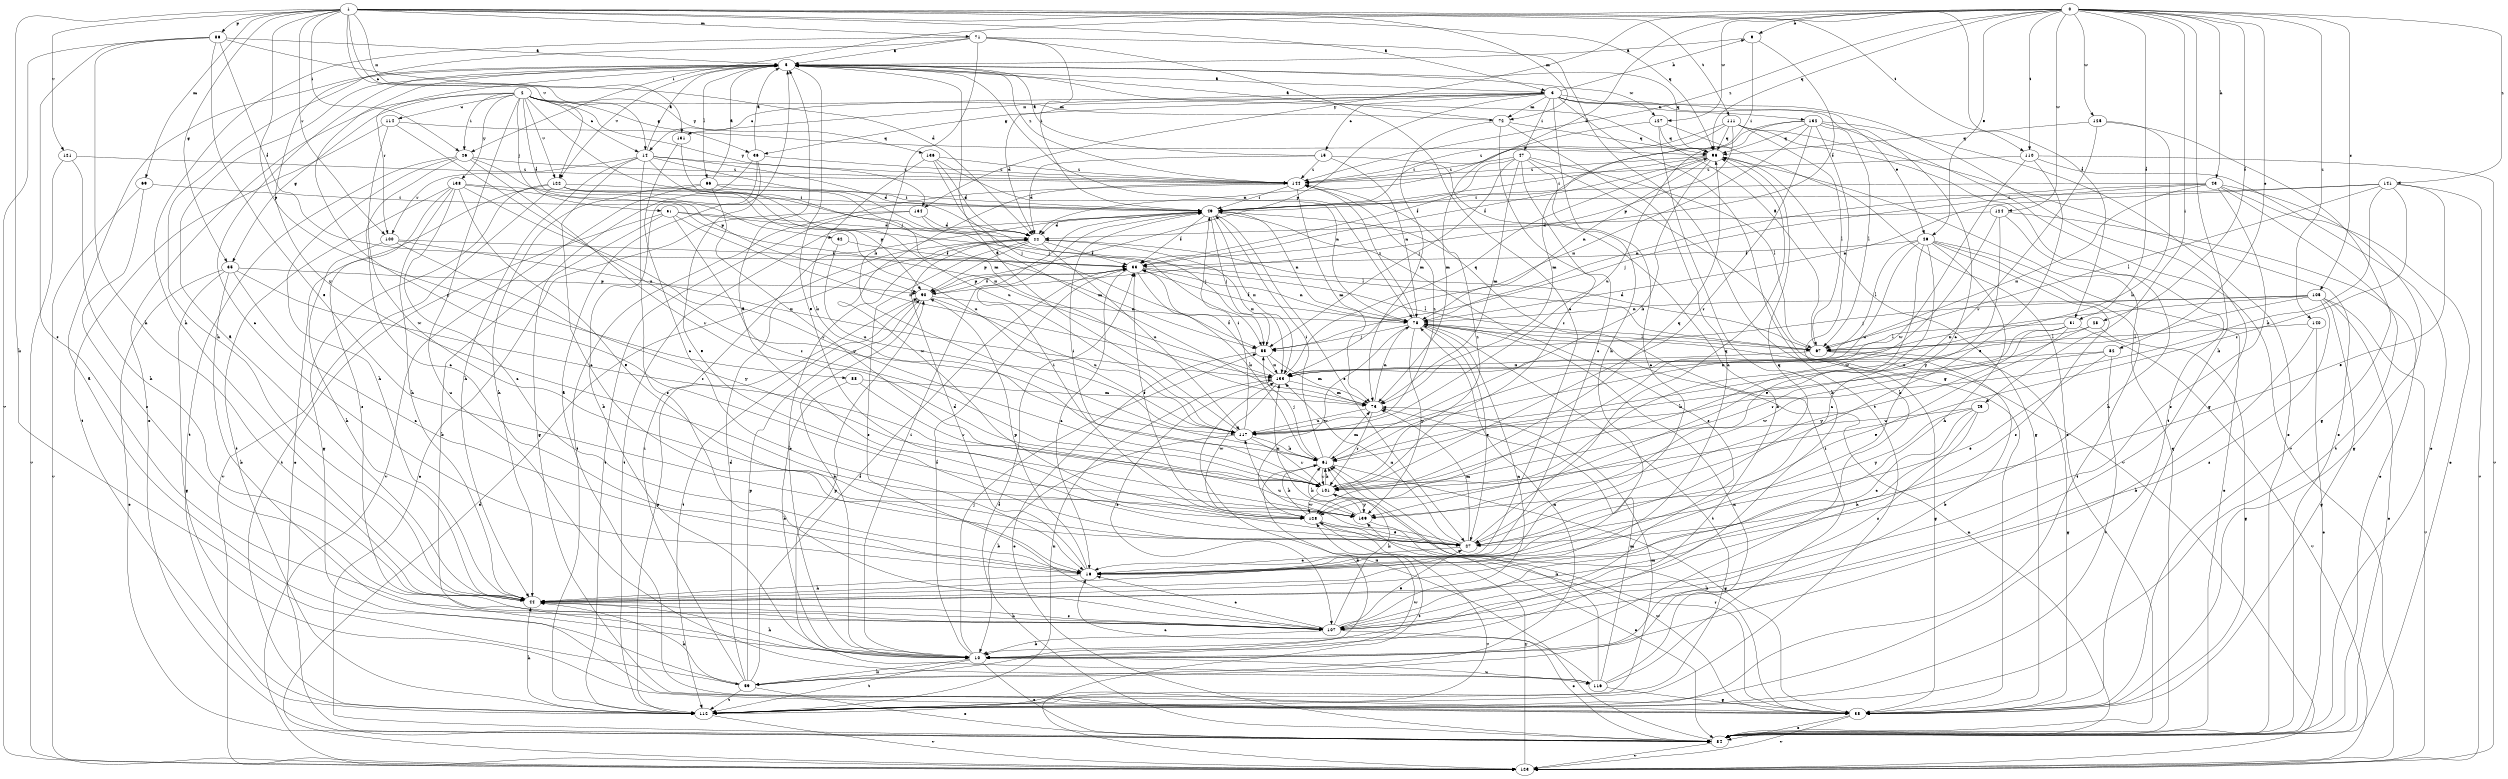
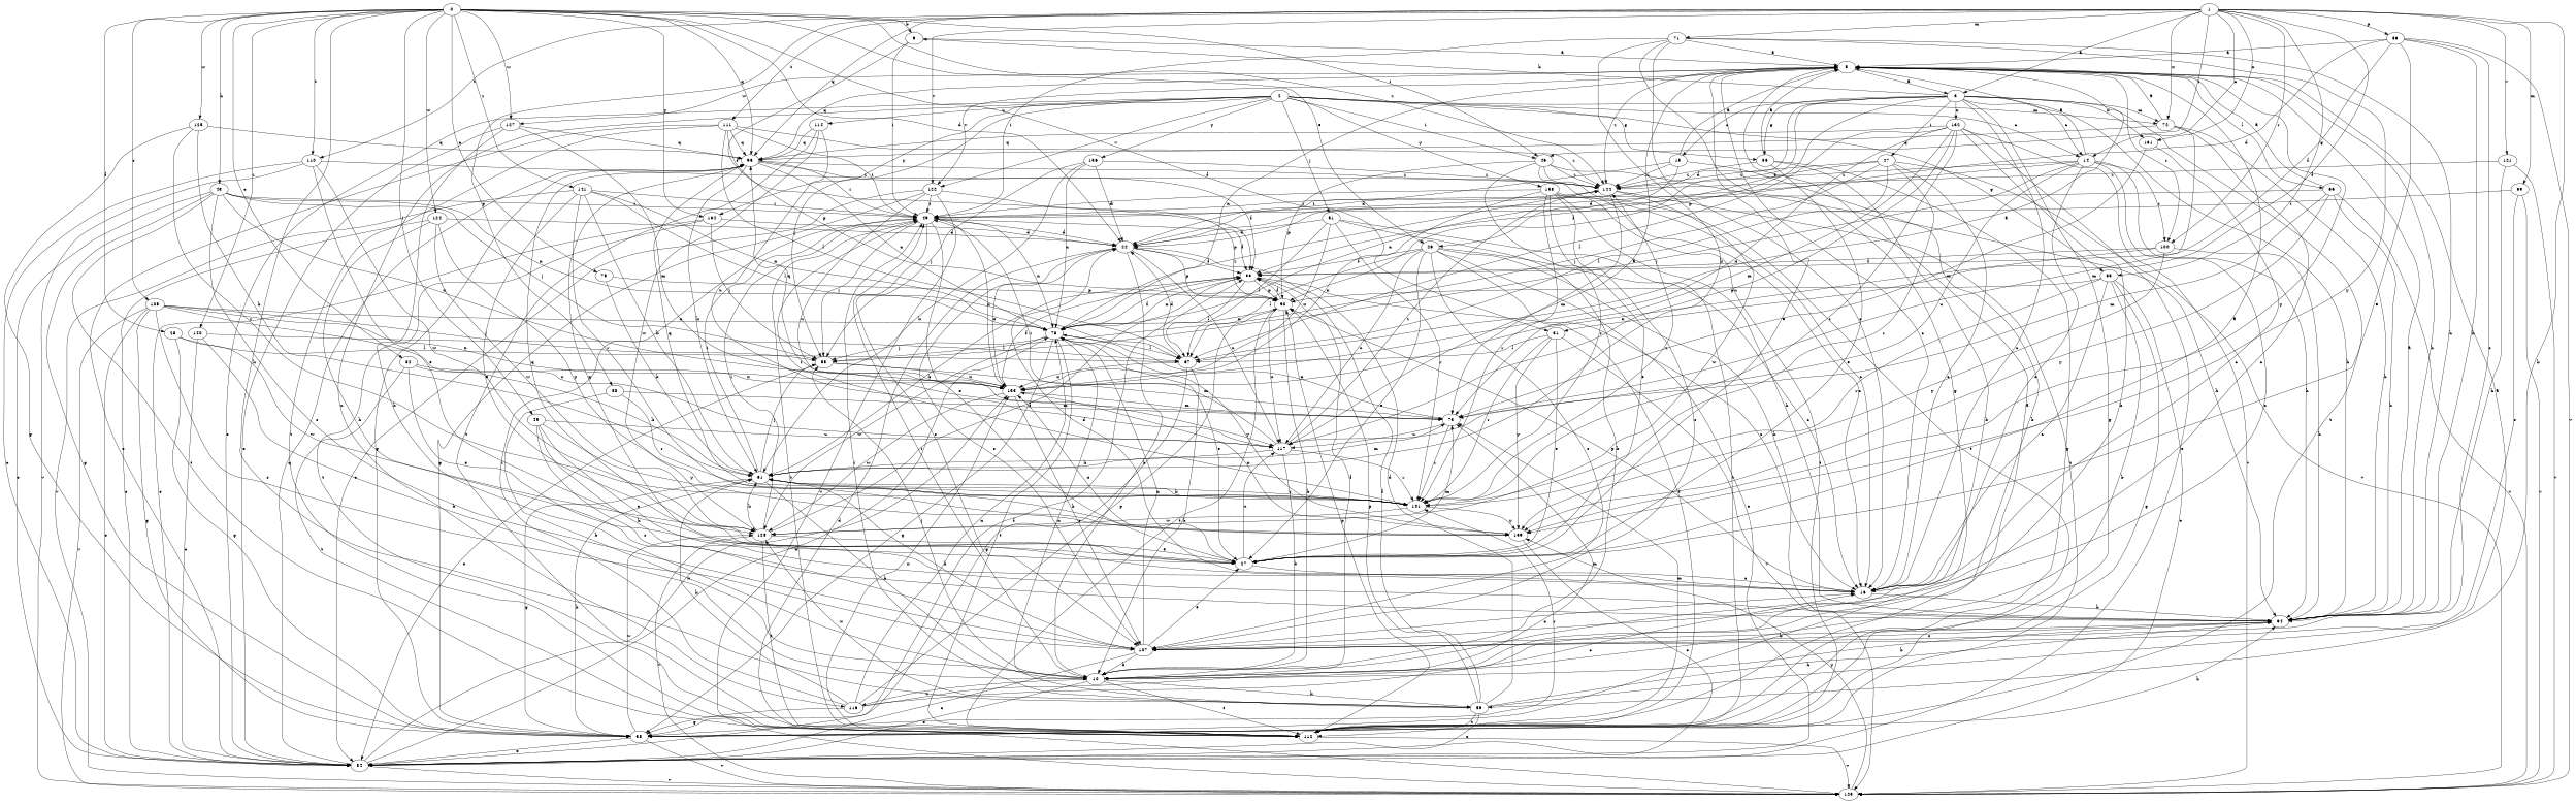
  strict digraph {
    0
    9
    22
    26
    28
    31
    43
    45
    46
    59
+   75
    82
    96
    105
    110
    124
    125
    127
    134
    140
    141
    144
    5
    33
    49
    90
    10
    107
    117
    133
    84
    16
-   44
+   44 [label=94]
    112
    27
    67
    38
    128
    139
    101
    123
    55
    78
    61
    73
    1
    3
    14
    35
    69
    71
    72
    86
    88
    100
    111
    121
    122
    131
    36
    15
    47
    132
    2
-   32
    51
    114
    116
    136
    138
    66
    0 -> 9 [label=b]
    0 -> 22 [label=d]
    0 -> 26 [label=e]
    0 -> 28 [label=f]
    0 -> 31 [label=f]
    0 -> 43 [label=h]
    0 -> 45 [label=i]
    0 -> 46 [label=i]
    0 -> 59 [label=k]
+   0 -> 75 [label=n]
    0 -> 82 [label=o]
    0 -> 96 [label=q]
    0 -> 105 [label=s]
    0 -> 110 [label=t]
    0 -> 124 [label=w]
    0 -> 125 [label=w]
    0 -> 127 [label=w]
    0 -> 134 [label=y]
    0 -> 140 [label=z]
    0 -> 141 [label=z]
    0 -> 144 [label=z]
    9 -> 5 [label=a]
    9 -> 33 [label=f]
    9 -> 49 [label=i]
    22 -> 33 [label=f]
    22 -> 90 [label=p]
    22 -> 10 [label=b]
    22 -> 107 [label=s]
    22 -> 117 [label=u]
    22 -> 133 [label=x]
    26 -> 33 [label=f]
    26 -> 107 [label=s]
    26 -> 117 [label=u]
    26 -> 84 [label=o]
    26 -> 16 [label=c]
    26 -> 44 [label=h]
    26 -> 112 [label=t]
    26 -> 27 [label=e]
    26 -> 67 [label=l]
    28 -> 67 [label=l]
    28 -> 38 [label=g]
    28 -> 128 [label=w]
    31 -> 27 [label=e]
    31 -> 67 [label=l]
    31 -> 139 [label=y]
    31 -> 101 [label=r]
    31 -> 123 [label=v]
    43 -> 49 [label=i]
    43 -> 107 [label=s]
    43 -> 133 [label=x]
    43 -> 84 [label=o]
    43 -> 112 [label=t]
    43 -> 38 [label=g]
    43 -> 55 [label=j]
    43 -> 78 [label=n]
    45 -> 107 [label=s]
    45 -> 117 [label=u]
    45 -> 16 [label=c]
    45 -> 44 [label=h]
    45 -> 139 [label=y]
    46 -> 144 [label=z]
    46 -> 90 [label=p]
    46 -> 16 [label=c]
    46 -> 44 [label=h]
    46 -> 112 [label=t]
    46 -> 101 [label=r]
    59 -> 22 [label=d]
    59 -> 5 [label=a]
    59 -> 33 [label=f]
    59 -> 49 [label=i]
    59 -> 90 [label=p]
    59 -> 84 [label=o]
    59 -> 44 [label=h]
    59 -> 112 [label=t]
    59 -> 128 [label=w]
    59 -> 78 [label=n]
+   75 -> 90 [label=p]
+   75 -> 61 [label=k]
    82 -> 133 [label=x]
    82 -> 112 [label=t]
    82 -> 27 [label=e]
    82 -> 61 [label=k]
    96 -> 144 [label=z]
    96 -> 33 [label=f]
    96 -> 49 [label=i]
    96 -> 38 [label=g]
    96 -> 78 [label=n]
    96 -> 61 [label=k]
    105 -> 107 [label=s]
    105 -> 117 [label=u]
    105 -> 133 [label=x]
    105 -> 84 [label=o]
    105 -> 38 [label=g]
    105 -> 123 [label=v]
    105 -> 55 [label=j]
    105 -> 78 [label=n]
    110 -> 144 [label=z]
    110 -> 84 [label=o]
    110 -> 27 [label=e]
    110 -> 128 [label=w]
    110 -> 123 [label=v]
    124 -> 22 [label=d]
    124 -> 84 [label=o]
    124 -> 44 [label=h]
    124 -> 128 [label=w]
    124 -> 139 [label=y]
    125 -> 96 [label=q]
    125 -> 38 [label=g]
    125 -> 101 [label=r]
    125 -> 61 [label=k]
    127 -> 96 [label=q]
    127 -> 10 [label=b]
    127 -> 84 [label=o]
    127 -> 73 [label=m]
    134 -> 22 [label=d]
    134 -> 84 [label=o]
    134 -> 112 [label=t]
    134 -> 55 [label=j]
    140 -> 10 [label=b]
    140 -> 84 [label=o]
    140 -> 67 [label=l]
    141 -> 49 [label=i]
    141 -> 27 [label=e]
    141 -> 67 [label=l]
    141 -> 101 [label=r]
    141 -> 123 [label=v]
    141 -> 78 [label=n]
    141 -> 61 [label=k]
    144 -> 49 [label=i]
    144 -> 112 [label=t]
    144 -> 128 [label=w]
    144 -> 73 [label=m]
    5 -> 96 [label=q]
    5 -> 127 [label=w]
    5 -> 144 [label=z]
    5 -> 16 [label=c]
    5 -> 44 [label=h]
    5 -> 27 [label=e]
    5 -> 139 [label=y]
    5 -> 78 [label=n]
    5 -> 3 [label=a]
    5 -> 100 [label=r]
    5 -> 122 [label=v]
    5 -> 66 [label=l]
    33 -> 90 [label=p]
    33 -> 16 [label=c]
    33 -> 67 [label=l]
    33 -> 78 [label=n]
    33 -> 61 [label=k]
    49 -> 22 [label=d]
    49 -> 33 [label=f]
    49 -> 107 [label=s]
    49 -> 133 [label=x]
    49 -> 112 [label=t]
    49 -> 27 [label=e]
    49 -> 55 [label=j]
    49 -> 78 [label=n]
    90 -> 33 [label=f]
    90 -> 10 [label=b]
    90 -> 117 [label=u]
    90 -> 112 [label=t]
    90 -> 78 [label=n]
    10 -> 59 [label=k]
    10 -> 33 [label=f]
    10 -> 49 [label=i]
    10 -> 84 [label=o]
    10 -> 44 [label=h]
    10 -> 112 [label=t]
    10 -> 55 [label=j]
    10 -> 116 [label=u]
    107 -> 10 [label=b]
    107 -> 84 [label=o]
    107 -> 16 [label=c]
    107 -> 44 [label=h]
    107 -> 27 [label=e]
    107 -> 78 [label=n]
    107 -> 61 [label=k]
    117 -> 144 [label=z]
    117 -> 5 [label=a]
    117 -> 49 [label=i]
    117 -> 10 [label=b]
    117 -> 101 [label=r]
    117 -> 61 [label=k]
    133 -> 96 [label=q]
    133 -> 33 [label=f]
    133 -> 107 [label=s]
    133 -> 128 [label=w]
    133 -> 73 [label=m]
    84 -> 96 [label=q]
    84 -> 33 [label=f]
    84 -> 133 [label=x]
    84 -> 123 [label=v]
    84 -> 78 [label=n]
    16 -> 22 [label=d]
    16 -> 96 [label=q]
    16 -> 90 [label=p]
    16 -> 44 [label=h]
    44 -> 5 [label=a]
    44 -> 107 [label=s]
    112 -> 90 [label=p]
    112 -> 133 [label=x]
    112 -> 44 [label=h]
    112 -> 123 [label=v]
    112 -> 73 [label=m]
    27 -> 96 [label=q]
    27 -> 5 [label=a]
    27 -> 117 [label=u]
    27 -> 133 [label=x]
    27 -> 16 [label=c]
    27 -> 73 [label=m]
    67 -> 22 [label=d]
    67 -> 5 [label=a]
    67 -> 10 [label=b]
    67 -> 133 [label=x]
    67 -> 38 [label=g]
    38 -> 5 [label=a]
    38 -> 84 [label=o]
    38 -> 128 [label=w]
    38 -> 101 [label=r]
    38 -> 123 [label=v]
    38 -> 61 [label=k]
    128 -> 33 [label=f]
    128 -> 49 [label=i]
    128 -> 112 [label=t]
    128 -> 27 [label=e]
    128 -> 123 [label=v]
    128 -> 61 [label=k]
    139 -> 133 [label=x]
    139 -> 84 [label=o]
    139 -> 61 [label=k]
    101 -> 96 [label=q]
    101 -> 144 [label=z]
    101 -> 49 [label=i]
    101 -> 128 [label=w]
    101 -> 139 [label=y]
    101 -> 61 [label=k]
    123 -> 22 [label=d]
    123 -> 139 [label=y]
    55 -> 133 [label=x]
    55 -> 84 [label=o]
    55 -> 73 [label=m]
    78 -> 144 [label=z]
    78 -> 33 [label=f]
    78 -> 112 [label=t]
    78 -> 27 [label=e]
    78 -> 67 [label=l]
    78 -> 38 [label=g]
    78 -> 128 [label=w]
    78 -> 139 [label=y]
    78 -> 55 [label=j]
    61 -> 49 [label=i]
    61 -> 10 [label=b]
    61 -> 38 [label=g]
    61 -> 101 [label=r]
    61 -> 55 [label=j]
    61 -> 73 [label=m]
    73 -> 117 [label=u]
    73 -> 101 [label=r]
    73 -> 78 [label=n]
    1 -> 31 [label=f]
    1 -> 46 [label=i]
    1 -> 59 [label=k]
    1 -> 96 [label=q]
    1 -> 110 [label=t]
    1 -> 3 [label=a]
    1 -> 14 [label=c]
    1 -> 35 [label=g]
    1 -> 69 [label=m]
    1 -> 71 [label=m]
-   1 -> 72 [label=m]
+   1 -> 72 [label=w]
    1 -> 86 [label=p]
    1 -> 88 [label=p]
    1 -> 100 [label=r]
    1 -> 111 [label=t]
    1 -> 121 [label=v]
    1 -> 122 [label=v]
    1 -> 131 [label=x]
    3 -> 9 [label=b]
    3 -> 22 [label=d]
    3 -> 26 [label=e]
    3 -> 90 [label=p]
    3 -> 16 [label=c]
    3 -> 44 [label=h]
    3 -> 112 [label=t]
    3 -> 38 [label=g]
    3 -> 14 [label=c]
    3 -> 72 [label=m]
    3 -> 131 [label=x]
    3 -> 36 [label=g]
    3 -> 15 [label=c]
    3 -> 47 [label=i]
    3 -> 132 [label=x]
    14 -> 22 [label=d]
    14 -> 144 [label=z]
    14 -> 5 [label=a]
    14 -> 107 [label=s]
    14 -> 117 [label=u]
    14 -> 16 [label=c]
    14 -> 44 [label=h]
    14 -> 55 [label=j]
    14 -> 100 [label=r]
    35 -> 90 [label=p]
    35 -> 10 [label=b]
    35 -> 84 [label=o]
    35 -> 16 [label=c]
    35 -> 38 [label=g]
    35 -> 101 [label=r]
    69 -> 49 [label=i]
    69 -> 107 [label=s]
    69 -> 123 [label=v]
    71 -> 5 [label=a]
    71 -> 49 [label=i]
    71 -> 16 [label=c]
    71 -> 44 [label=h]
    71 -> 38 [label=g]
    71 -> 139 [label=y]
    71 -> 61 [label=k]
    72 -> 96 [label=q]
    72 -> 5 [label=a]
    72 -> 16 [label=c]
    72 -> 44 [label=h]
    72 -> 73 [label=m]
    86 -> 22 [label=d]
    86 -> 5 [label=a]
    86 -> 33 [label=f]
    86 -> 107 [label=s]
    86 -> 44 [label=h]
    86 -> 27 [label=e]
    86 -> 123 [label=v]
    88 -> 10 [label=b]
    88 -> 101 [label=r]
    88 -> 73 [label=m]
    100 -> 33 [label=f]
    100 -> 133 [label=x]
    100 -> 44 [label=h]
    100 -> 139 [label=y]
    111 -> 96 [label=q]
    111 -> 144 [label=z]
    111 -> 49 [label=i]
    111 -> 90 [label=p]
    111 -> 84 [label=o]
    111 -> 112 [label=t]
    111 -> 67 [label=l]
    121 -> 144 [label=z]
    121 -> 44 [label=h]
    121 -> 123 [label=v]
    122 -> 49 [label=i]
    122 -> 90 [label=p]
    122 -> 117 [label=u]
    122 -> 84 [label=o]
    122 -> 38 [label=g]
    122 -> 123 [label=v]
    131 -> 16 [label=c]
    131 -> 73 [label=m]
    36 -> 144 [label=z]
    36 -> 5 [label=a]
    36 -> 10 [label=b]
    36 -> 27 [label=e]
    36 -> 38 [label=g]
    15 -> 22 [label=d]
    15 -> 144 [label=z]
    15 -> 5 [label=a]
    15 -> 10 [label=b]
    15 -> 78 [label=n]
    47 -> 144 [label=z]
    47 -> 33 [label=f]
    47 -> 16 [label=c]
    47 -> 67 [label=l]
    47 -> 101 [label=r]
    47 -> 123 [label=v]
    47 -> 55 [label=j]
-   47 -> 73 [label=m]
    132 -> 96 [label=q]
    132 -> 10 [label=b]
    132 -> 117 [label=u]
    132 -> 133 [label=x]
    132 -> 84 [label=o]
    132 -> 67 [label=l]
    132 -> 101 [label=r]
    132 -> 123 [label=v]
    132 -> 73 [label=m]
    2 -> 46 [label=i]
    2 -> 134 [label=y]
    2 -> 84 [label=o]
    2 -> 55 [label=j]
    2 -> 14 [label=c]
    2 -> 35 [label=g]
    2 -> 72 [label=m]
    2 -> 122 [label=v]
    2 -> 36 [label=g]
-   2 -> 32 [label=f]
    2 -> 51 [label=j]
    2 -> 114 [label=u]
    2 -> 116 [label=u]
    2 -> 136 [label=y]
    2 -> 138 [label=y]
-   32 -> 33 [label=f]
-   32 -> 117 [label=u]
    51 -> 22 [label=d]
    51 -> 10 [label=b]
    51 -> 133 [label=x]
    51 -> 112 [label=t]
    51 -> 67 [label=l]
    51 -> 101 [label=r]
    114 -> 96 [label=q]
    114 -> 117 [label=u]
    114 -> 112 [label=t]
    114 -> 128 [label=w]
    116 -> 49 [label=i]
    116 -> 90 [label=p]
    116 -> 16 [label=c]
    116 -> 38 [label=g]
    116 -> 78 [label=n]
    116 -> 61 [label=k]
    116 -> 73 [label=m]
    136 -> 22 [label=d]
    136 -> 144 [label=z]
    136 -> 55 [label=j]
    136 -> 78 [label=n]
    136 -> 61 [label=k]
    138 -> 49 [label=i]
    138 -> 107 [label=s]
    138 -> 133 [label=x]
    138 -> 16 [label=c]
    138 -> 44 [label=h]
    138 -> 112 [label=t]
    138 -> 27 [label=e]
    138 -> 101 [label=r]
    66 -> 5 [label=a]
    66 -> 49 [label=i]
    66 -> 44 [label=h]
    66 -> 139 [label=y]
    66 -> 123 [label=v]
    66 -> 73 [label=m]
  }
